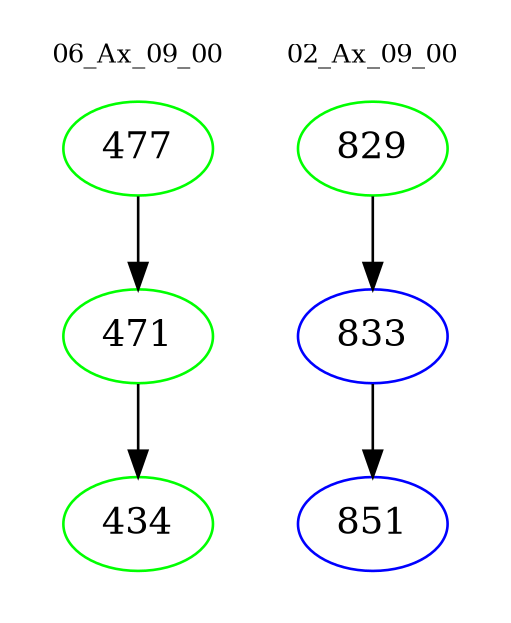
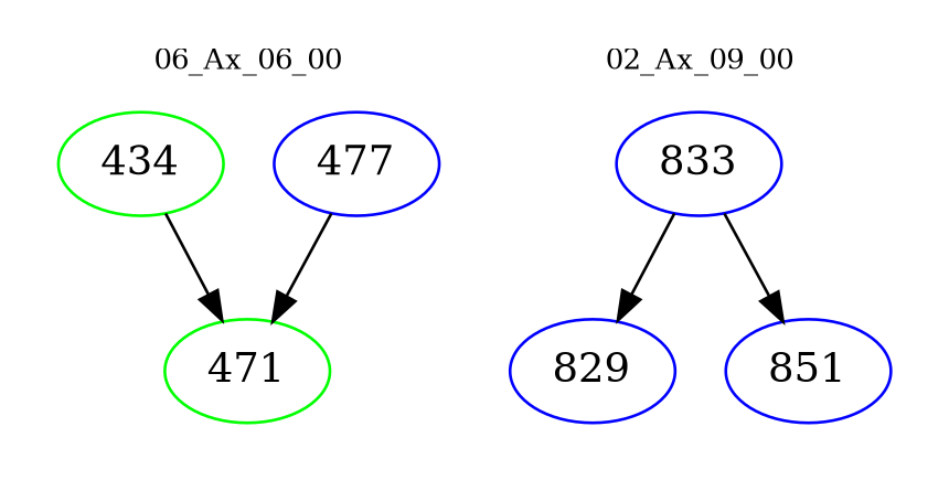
  digraph {
    node [color=green]
    edge [color=black]
-   n1 [label=477]
+   n1 [color=blue label=477]
    n2 [label=471]
    n3 [label=434]
-   n4 [label=829]
+   n4 [color=blue label=829]
    n5 [color=blue label=833]
    n6 [color=blue label=851]
    subgraph cluster_1 {
      color=white
      fontsize=10
-     label="06_Ax_09_00"
+     label="06_Ax_06_00"
      n1
      n2
      n3
    }
    subgraph cluster_2 {
      color=white
      fontsize=10
      label="02_Ax_09_00"
      n4
      n5
      n6
    }
    n1 -> n2
-   n2 -> n3
-   n4 -> n5
+   n3 -> n2
+   n5 -> n4
    n5 -> n6
  }
